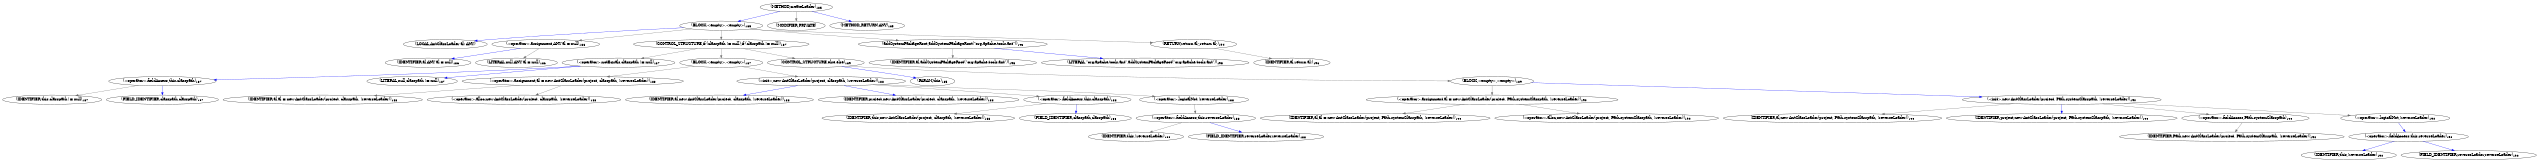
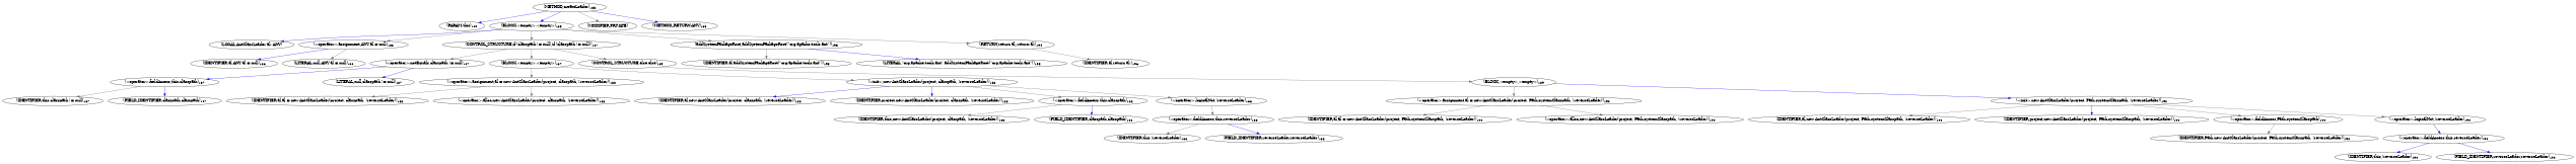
  digraph {
    edge [color=gray40]
    n1 [label=<(METHOD,createLoader)<SUB>185</SUB>>]
    n2 [label=<(PARAM,this)<SUB>185</SUB>>]
    n3 [label=<(BLOCK,&lt;empty&gt;,&lt;empty&gt;)<SUB>185</SUB>>]
    n4 [label=<(MODIFIER,PRIVATE)>]
    n5 [label=<(METHOD_RETURN,ANY)<SUB>185</SUB>>]
    n6 [label=<(LOCAL,AntClassLoader al: ANY)>]
    n7 [label=<(&lt;operator&gt;.assignment,ANY al = null)<SUB>186</SUB>>]
    n8 [label=<(CONTROL_STRUCTURE,if (classpath != null),if (classpath != null))<SUB>187</SUB>>]
    n9 [label=<(addSystemPackageRoot,addSystemPackageRoot(&quot;org.apache.tools.ant&quot;))<SUB>195</SUB>>]
    n10 [label=<(RETURN,return al;,return al;)<SUB>194</SUB>>]
    n11 [label=<(IDENTIFIER,al,ANY al = null)<SUB>186</SUB>>]
    n12 [label=<(LITERAL,null,ANY al = null)<SUB>186</SUB>>]
    n13 [label=<(&lt;operator&gt;.notEquals,classpath != null)<SUB>187</SUB>>]
    n14 [label=<(BLOCK,&lt;empty&gt;,&lt;empty&gt;)<SUB>187</SUB>>]
    n15 [label=<(CONTROL_STRUCTURE,else,else)<SUB>189</SUB>>]
    n16 [label=<(IDENTIFIER,al,addSystemPackageRoot(&quot;org.apache.tools.ant&quot;))<SUB>195</SUB>>]
    n17 [label=<(LITERAL,&quot;org.apache.tools.ant&quot;,addSystemPackageRoot(&quot;org.apache.tools.ant&quot;))<SUB>195</SUB>>]
    n18 [label=<(IDENTIFIER,al,return al;)<SUB>196</SUB>>]
    n19 [label=<(&lt;operator&gt;.fieldAccess,this.classpath)<SUB>187</SUB>>]
    n20 [label=<(LITERAL,null,classpath != null)<SUB>187</SUB>>]
    n21 [label=<(&lt;operator&gt;.assignment,al = new AntClassLoader(project, classpath, !reverseLoader))<SUB>188</SUB>>]
    n22 [label=<(&lt;init&gt;,new AntClassLoader(project, classpath, !reverseLoader))<SUB>188</SUB>>]
    n23 [label=<(BLOCK,&lt;empty&gt;,&lt;empty&gt;)<SUB>189</SUB>>]
    n24 [label=<(IDENTIFIER,this,classpath != null)<SUB>187</SUB>>]
    n25 [label=<(FIELD_IDENTIFIER,classpath,classpath)<SUB>187</SUB>>]
    n26 [label=<(IDENTIFIER,al,al = new AntClassLoader(project, classpath, !reverseLoader))<SUB>188</SUB>>]
    n27 [label=<(&lt;operator&gt;.alloc,new AntClassLoader(project, classpath, !reverseLoader))<SUB>188</SUB>>]
    n28 [label=<(IDENTIFIER,al,new AntClassLoader(project, classpath, !reverseLoader))<SUB>188</SUB>>]
    n29 [label=<(IDENTIFIER,project,new AntClassLoader(project, classpath, !reverseLoader))<SUB>188</SUB>>]
    n30 [label=<(&lt;operator&gt;.fieldAccess,this.classpath)<SUB>188</SUB>>]
    n31 [label=<(&lt;operator&gt;.logicalNot,!reverseLoader)<SUB>188</SUB>>]
    n32 [label=<(IDENTIFIER,this,new AntClassLoader(project, classpath, !reverseLoader))<SUB>188</SUB>>]
    n33 [label=<(FIELD_IDENTIFIER,classpath,classpath)<SUB>188</SUB>>]
    n34 [label=<(&lt;operator&gt;.fieldAccess,this.reverseLoader)<SUB>188</SUB>>]
    n35 [label=<(IDENTIFIER,this,!reverseLoader)<SUB>188</SUB>>]
    n36 [label=<(FIELD_IDENTIFIER,reverseLoader,reverseLoader)<SUB>188</SUB>>]
    n37 [label=<(&lt;operator&gt;.assignment,al = new AntClassLoader(project, Path.systemClasspath, !reverseLoader))<SUB>190</SUB>>]
    n38 [label=<(&lt;init&gt;,new AntClassLoader(project, Path.systemClasspath, !reverseLoader))<SUB>190</SUB>>]
    n39 [label=<(IDENTIFIER,al,al = new AntClassLoader(project, Path.systemClasspath, !reverseLoader))<SUB>190</SUB>>]
    n40 [label=<(&lt;operator&gt;.alloc,new AntClassLoader(project, Path.systemClasspath, !reverseLoader))<SUB>190</SUB>>]
    n41 [label=<(IDENTIFIER,al,new AntClassLoader(project, Path.systemClasspath, !reverseLoader))<SUB>190</SUB>>]
    n42 [label=<(IDENTIFIER,project,new AntClassLoader(project, Path.systemClasspath, !reverseLoader))<SUB>190</SUB>>]
    n43 [label=<(&lt;operator&gt;.fieldAccess,Path.systemClasspath)<SUB>190</SUB>>]
    n44 [label=<(&lt;operator&gt;.logicalNot,!reverseLoader)<SUB>190</SUB>>]
    n45 [label=<(IDENTIFIER,Path,new AntClassLoader(project, Path.systemClasspath, !reverseLoader))<SUB>190</SUB>>]
    n46 [label=<(&lt;operator&gt;.fieldAccess,this.reverseLoader)<SUB>190</SUB>>]
    n47 [label=<(IDENTIFIER,this,!reverseLoader)<SUB>190</SUB>>]
    n48 [label=<(FIELD_IDENTIFIER,reverseLoader,reverseLoader)<SUB>190</SUB>>]
-   n15 -> n2 [color=blue]
+   n1 -> n2 [color=blue]
    n1 -> n3 [color=blue]
    n1 -> n4
    n1 -> n5 [color=blue]
    n3 -> n6 [color=blue]
    n3 -> n7
    n3 -> n8
    n3 -> n9
    n3 -> n10
    n7 -> n11 [color=blue]
    n7 -> n12
    n8 -> n13
    n8 -> n14
    n8 -> n15
    n9 -> n16
    n9 -> n17 [color=blue]
    n10 -> n18
    n13 -> n19 [color=blue]
    n13 -> n20 [color=blue]
    n14 -> n21
    n14 -> n22
    n15 -> n23
    n19 -> n24
    n19 -> n25 [color=blue]
    n21 -> n26
    n21 -> n27
    n22 -> n28 [color=blue]
    n22 -> n29 [color=blue]
    n22 -> n30
    n22 -> n31
    n23 -> n37
    n23 -> n38 [color=blue]
    n30 -> n32
    n30 -> n33 [color=blue]
    n31 -> n34
    n34 -> n35
    n34 -> n36 [color=blue]
    n37 -> n39
    n37 -> n40
    n38 -> n41
    n38 -> n42 [color=blue]
    n38 -> n43
    n38 -> n44
    n43 -> n45
    n44 -> n46 [color=blue]
    n46 -> n47 [color=blue]
    n46 -> n48 [color=blue]
  }
